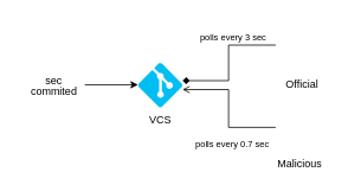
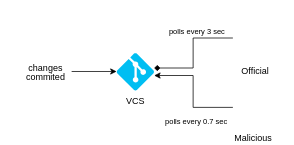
  <mxCell id="0" />
  <mxCell id="1" parent="0" />
  <mxCell id="2" value="VCS" style="verticalLabelPosition=bottom;html=1;verticalAlign=top;align=center;strokeColor=none;fillColor=#00BEF2;shape=mxgraph.azure.git_repository;" vertex="1" parent="1"><mxGeometry x="155" y="70" width="50" height="50" as="geometry" /></mxCell>
  <mxCell id="3" value="" style="endArrow=classic;html=1;rounded=0;" edge="1" parent="1"><mxGeometry width="50" height="50" relative="1" as="geometry"><mxPoint x="95" y="94.66" as="sourcePoint" /><mxPoint x="155" y="94.66" as="targetPoint" /></mxGeometry></mxCell>
- <mxCell id="4" value="&lt;div style=&quot;line-height: 100%;&quot;&gt;sec&lt;div&gt;commited&lt;/div&gt;&lt;/div&gt;" style="text;html=1;align=center;verticalAlign=middle;resizable=0;points=[];autosize=1;strokeColor=none;fillColor=none;" vertex="1" parent="1"><mxGeometry x="20" y="75" width="80" height="40" as="geometry" /></mxCell>
+ <mxCell id="4" value="&lt;div style=&quot;line-height: 100%;&quot;&gt;changes&lt;div&gt;commited&lt;/div&gt;&lt;/div&gt;" style="text;html=1;align=center;verticalAlign=middle;resizable=0;points=[];autosize=1;strokeColor=none;fillColor=none;" vertex="1" parent="1"><mxGeometry x="20" y="75" width="80" height="40" as="geometry" /></mxCell>
  <mxCell id="5" value="" style="edgeStyle=orthogonalEdgeStyle;rounded=0;orthogonalLoop=1;jettySize=auto;html=1;endArrow=diamond;" edge="1" parent="1" source="7" target="2"><mxGeometry relative="1" as="geometry"><Array as="points"><mxPoint x="257" y="50" /><mxPoint x="257" y="90" /></Array></mxGeometry></mxCell>
  <mxCell id="6" value="&lt;font style=&quot;font-size: 10px;&quot;&gt;polls every 3 sec&lt;/font&gt;" style="edgeLabel;html=1;align=center;verticalAlign=middle;resizable=0;points=[];" vertex="1" connectable="0" parent="5"><mxGeometry x="-0.464" y="2" relative="1" as="geometry"><mxPoint x="-10" y="-12" as="offset" /></mxGeometry></mxCell>
  <mxCell id="7" value="Official" style="shape=image;verticalLabelPosition=bottom;labelBackgroundColor=default;verticalAlign=top;aspect=fixed;imageAspect=0;image=https://images.ctfassets.net/xz1dnu24egyd/1IRkfXmxo8VP2RAE5jiS1Q/ea2086675d87911b0ce2d34c354b3711/gitlab-logo-500.png;" vertex="1" parent="1"><mxGeometry x="310" y="20" width="60" height="60" as="geometry" /></mxCell>
- <mxCell id="8" value="" style="edgeStyle=orthogonalEdgeStyle;rounded=0;orthogonalLoop=1;jettySize=auto;html=1;endArrow=open;" edge="1" parent="1" source="9" target="2"><mxGeometry relative="1" as="geometry"><Array as="points"><mxPoint x="257" y="143" /><mxPoint x="257" y="100" /></Array></mxGeometry></mxCell>
+ <mxCell id="8" value="" style="edgeStyle=orthogonalEdgeStyle;rounded=0;orthogonalLoop=1;jettySize=auto;html=1;" edge="1" parent="1" source="9" target="2"><mxGeometry relative="1" as="geometry"><Array as="points"><mxPoint x="257" y="143" /><mxPoint x="257" y="100" /></Array></mxGeometry></mxCell>
  <mxCell id="9" value="Malicious" style="shape=image;verticalLabelPosition=bottom;labelBackgroundColor=default;verticalAlign=top;aspect=fixed;imageAspect=0;image=https://images.ctfassets.net/xz1dnu24egyd/6P0YId0C3ofFPyO0FaBhxl/4cd062515399f22779171cf661097319/gitlab-logo-600.png;" vertex="1" parent="1"><mxGeometry x="310" y="115" width="55" height="55" as="geometry" /></mxCell>
  <mxCell id="10" value="&lt;font style=&quot;font-size: 10px;&quot;&gt;polls every 0.7 sec&lt;/font&gt;" style="edgeLabel;html=1;align=center;verticalAlign=middle;resizable=0;points=[];" vertex="1" connectable="0" parent="1"><mxGeometry x="260" y="160.004" as="geometry" /></mxCell>
